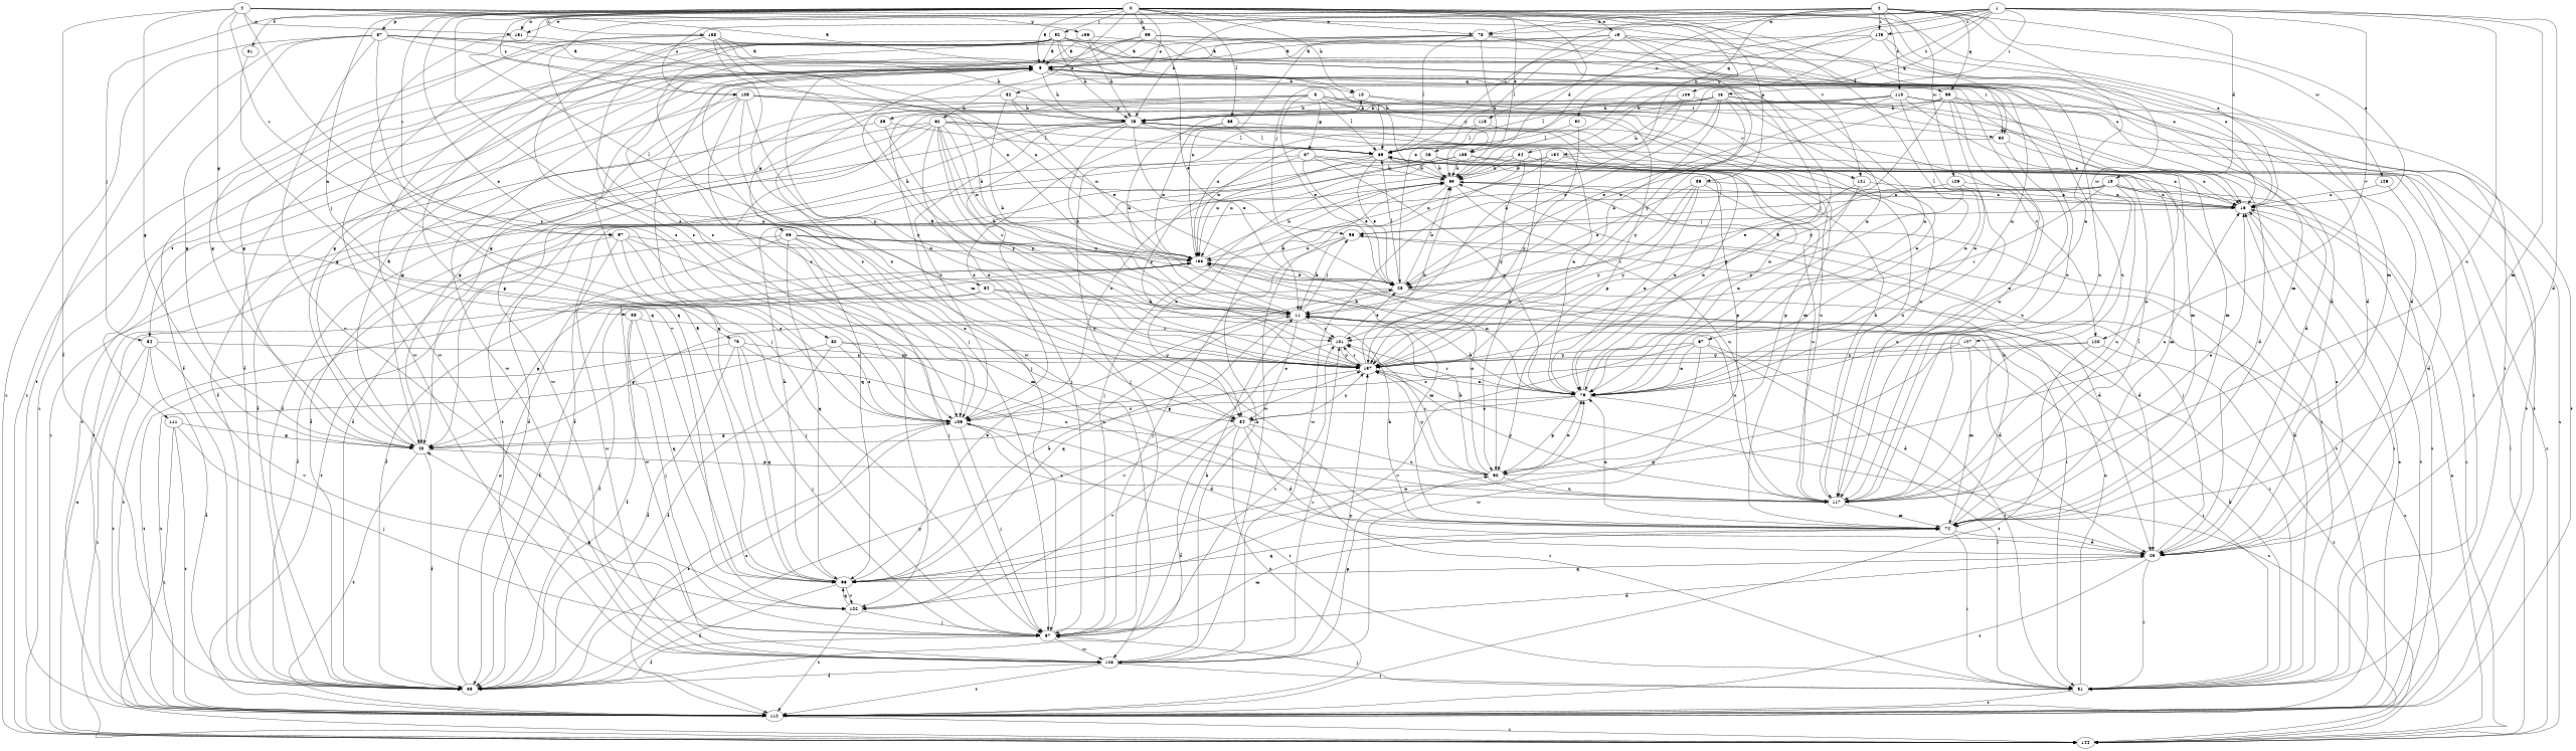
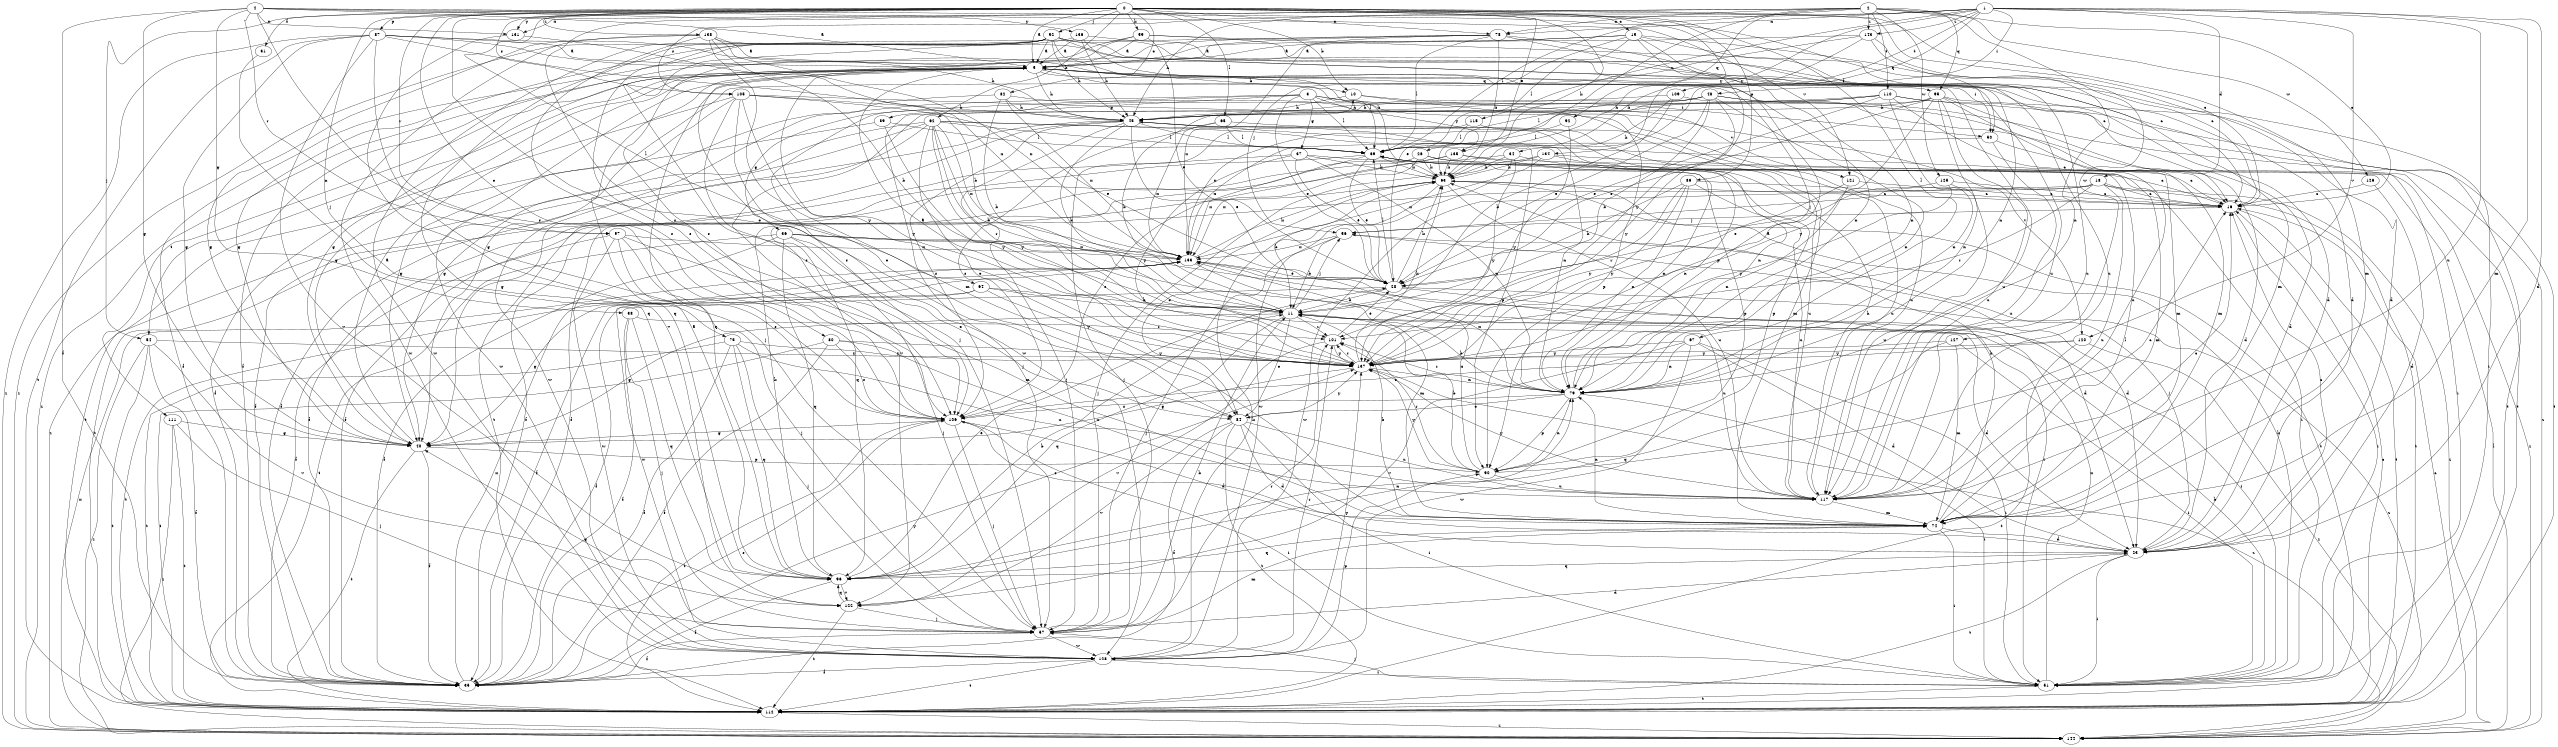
  strict digraph {
    0
    5
    10
    15
    16
    26
    31
    52
    54
    59
    62
    63
    64
    65
    67
    74
    75
    78
    80
    82
    84
    86
    87
    97
    105
    131
    134
    138
    45
    117
    69
    95
    50
    128
    40
    96
    111
    137
    144
    121
    90
    35
    56
    79
    51
    112
    133
    23
    106
    57
    122
    28
    11
    101
    1
    18
    34
    48
    109
    115
    120
    135
    143
    2
    92
    110
    125
    126
    127
    3
    36
    37
    89
    4
    38
    136
    0 -> 5 [label=a]
    0 -> 10 [label=b]
    0 -> 15 [label=c]
    0 -> 16 [label=c]
    0 -> 26 [label=e]
    0 -> 31 [label=f]
    0 -> 52 [label=j]
    0 -> 54 [label=j]
    0 -> 59 [label=k]
    0 -> 62 [label=k]
-   0 -> 63 [label=d]
+   0 -> 63 [label=k]
    0 -> 64 [label=l]
    0 -> 65 [label=l]
    0 -> 67 [label=l]
    0 -> 74 [label=m]
    0 -> 75 [label=n]
    0 -> 78 [label=n]
    0 -> 80 [label=o]
    0 -> 82 [label=o]
    0 -> 84 [label=o]
    0 -> 86 [label=p]
    0 -> 87 [label=p]
    0 -> 97 [label=r]
    0 -> 105 [label=s]
-   0 -> 131 [label=x]
+   0 -> 131 [label=y]
    0 -> 134 [label=y]
    0 -> 138 [label=z]
    5 -> 10 [label=b]
    5 -> 54 [label=j]
    5 -> 45 [label=h]
    5 -> 117 [label=u]
    5 -> 69 [label=l]
    5 -> 95 [label=q]
    5 -> 50 [label=i]
    5 -> 128 [label=w]
    5 -> 40 [label=g]
    5 -> 96 [label=q]
    5 -> 111 [label=t]
    5 -> 137 [label=y]
    5 -> 144 [label=z]
    10 -> 45 [label=h]
    10 -> 121 [label=v]
    10 -> 90 [label=p]
    15 -> 5 [label=a]
    15 -> 16 [label=c]
    15 -> 117 [label=u]
    15 -> 69 [label=l]
    15 -> 137 [label=y]
    15 -> 35 [label=f]
    15 -> 56 [label=j]
    15 -> 79 [label=n]
    16 -> 56 [label=j]
    16 -> 51 [label=i]
    16 -> 112 [label=t]
    26 -> 63 [label=k]
    26 -> 74 [label=m]
    26 -> 90 [label=p]
    26 -> 35 [label=f]
    26 -> 133 [label=x]
    31 -> 96 [label=q]
    52 -> 5 [label=a]
    52 -> 16 [label=c]
    52 -> 45 [label=h]
    52 -> 117 [label=u]
    52 -> 128 [label=w]
    52 -> 144 [label=z]
    52 -> 79 [label=n]
    52 -> 23 [label=d]
    52 -> 106 [label=s]
    52 -> 57 [label=j]
    52 -> 122 [label=v]
    54 -> 137 [label=y]
    54 -> 144 [label=z]
    54 -> 35 [label=f]
    54 -> 112 [label=t]
    54 -> 122 [label=v]
    59 -> 5 [label=a]
    59 -> 74 [label=m]
    59 -> 128 [label=w]
    59 -> 51 [label=i]
    59 -> 106 [label=s]
    59 -> 28 [label=e]
    62 -> 16 [label=c]
    62 -> 84 [label=o]
    62 -> 69 [label=l]
    62 -> 40 [label=g]
    62 -> 137 [label=y]
    62 -> 144 [label=z]
    62 -> 35 [label=f]
    62 -> 79 [label=n]
    62 -> 133 [label=x]
    62 -> 11 [label=b]
    62 -> 101 [label=r]
    63 -> 16 [label=c]
    63 -> 84 [label=o]
    63 -> 117 [label=u]
    63 -> 112 [label=t]
    63 -> 11 [label=b]
    64 -> 117 [label=u]
    64 -> 40 [label=g]
    64 -> 137 [label=y]
    64 -> 112 [label=t]
    64 -> 11 [label=b]
    65 -> 117 [label=u]
    65 -> 69 [label=l]
    65 -> 133 [label=x]
    65 -> 106 [label=s]
    67 -> 128 [label=w]
    67 -> 137 [label=y]
    67 -> 79 [label=n]
    67 -> 51 [label=i]
    67 -> 23 [label=d]
    67 -> 122 [label=v]
    74 -> 63 [label=k]
    74 -> 69 [label=l]
    74 -> 96 [label=q]
    74 -> 79 [label=n]
    74 -> 51 [label=i]
    74 -> 23 [label=d]
    74 -> 106 [label=s]
    74 -> 11 [label=b]
    75 -> 117 [label=u]
    75 -> 96 [label=q]
    75 -> 137 [label=y]
    75 -> 35 [label=f]
    75 -> 112 [label=t]
    75 -> 57 [label=j]
    78 -> 5 [label=a]
    78 -> 63 [label=k]
    78 -> 117 [label=u]
    78 -> 69 [label=l]
    78 -> 40 [label=g]
    78 -> 35 [label=f]
    78 -> 79 [label=n]
    78 -> 133 [label=x]
    80 -> 117 [label=u]
    80 -> 137 [label=y]
    80 -> 35 [label=f]
    80 -> 112 [label=t]
    80 -> 106 [label=s]
    82 -> 45 [label=h]
    82 -> 117 [label=u]
    82 -> 40 [label=g]
    82 -> 133 [label=x]
    82 -> 11 [label=b]
    84 -> 117 [label=u]
    84 -> 137 [label=y]
    84 -> 35 [label=f]
    84 -> 51 [label=i]
    84 -> 112 [label=t]
    84 -> 23 [label=d]
    84 -> 122 [label=v]
    86 -> 16 [label=c]
    86 -> 117 [label=u]
    86 -> 137 [label=y]
    86 -> 79 [label=n]
-   86 -> 28 [label=e]
+   86 -> 28 [label=h]
    86 -> 101 [label=r]
    87 -> 5 [label=a]
    87 -> 63 [label=k]
    87 -> 45 [label=h]
    87 -> 40 [label=g]
    87 -> 144 [label=z]
    87 -> 112 [label=t]
    87 -> 133 [label=x]
    87 -> 57 [label=j]
    87 -> 122 [label=v]
    97 -> 74 [label=m]
    97 -> 128 [label=w]
    97 -> 35 [label=f]
    97 -> 133 [label=x]
    97 -> 106 [label=s]
    97 -> 57 [label=j]
    105 -> 74 [label=m]
    105 -> 84 [label=o]
    105 -> 45 [label=h]
    105 -> 40 [label=g]
    105 -> 137 [label=y]
    105 -> 35 [label=f]
    105 -> 106 [label=s]
    105 -> 28 [label=e]
    131 -> 96 [label=q]
    131 -> 11 [label=b]
    134 -> 16 [label=c]
    134 -> 63 [label=k]
    134 -> 79 [label=n]
    134 -> 133 [label=x]
    134 -> 57 [label=j]
    138 -> 5 [label=a]
    138 -> 16 [label=c]
    138 -> 74 [label=m]
    138 -> 128 [label=w]
    138 -> 40 [label=g]
    138 -> 133 [label=x]
    138 -> 106 [label=s]
    138 -> 11 [label=b]
    45 -> 69 [label=l]
    45 -> 90 [label=p]
    45 -> 35 [label=f]
    45 -> 79 [label=n]
    45 -> 112 [label=t]
    45 -> 106 [label=s]
    45 -> 57 [label=j]
    45 -> 28 [label=e]
    45 -> 11 [label=b]
    117 -> 16 [label=c]
    117 -> 74 [label=m]
    117 -> 45 [label=h]
    117 -> 137 [label=y]
    69 -> 63 [label=k]
    69 -> 35 [label=f]
    69 -> 51 [label=i]
    69 -> 133 [label=x]
    69 -> 28 [label=e]
    95 -> 74 [label=m]
    95 -> 45 [label=h]
    95 -> 117 [label=u]
    95 -> 137 [label=y]
    95 -> 79 [label=n]
    95 -> 112 [label=t]
    95 -> 23 [label=d]
    95 -> 122 [label=v]
    95 -> 28 [label=e]
    50 -> 117 [label=u]
    50 -> 133 [label=x]
    50 -> 23 [label=d]
    128 -> 63 [label=k]
    128 -> 137 [label=y]
    128 -> 90 [label=p]
    128 -> 35 [label=f]
    128 -> 51 [label=i]
    128 -> 112 [label=t]
    128 -> 101 [label=r]
    40 -> 5 [label=a]
    40 -> 90 [label=p]
    40 -> 35 [label=f]
    40 -> 112 [label=t]
    96 -> 5 [label=a]
    96 -> 63 [label=k]
    96 -> 35 [label=f]
    96 -> 79 [label=n]
    96 -> 122 [label=v]
    96 -> 28 [label=e]
    96 -> 11 [label=b]
    111 -> 40 [label=g]
    111 -> 144 [label=z]
    111 -> 112 [label=t]
    111 -> 57 [label=j]
    137 -> 5 [label=a]
    137 -> 63 [label=k]
    137 -> 40 [label=g]
    137 -> 144 [label=z]
    137 -> 79 [label=n]
    137 -> 101 [label=r]
    144 -> 16 [label=c]
    144 -> 69 [label=l]
    144 -> 133 [label=x]
    121 -> 16 [label=c]
    121 -> 137 [label=y]
    121 -> 79 [label=n]
    90 -> 16 [label=c]
    90 -> 117 [label=u]
    90 -> 137 [label=y]
    90 -> 79 [label=n]
    90 -> 133 [label=x]
    90 -> 11 [label=b]
    90 -> 101 [label=r]
    35 -> 137 [label=y]
    35 -> 133 [label=x]
    35 -> 106 [label=s]
    56 -> 133 [label=x]
    56 -> 23 [label=d]
    56 -> 57 [label=j]
    56 -> 11 [label=b]
    79 -> 5 [label=a]
    79 -> 84 [label=o]
    79 -> 90 [label=p]
    79 -> 51 [label=i]
    79 -> 133 [label=x]
    79 -> 106 [label=s]
    79 -> 11 [label=b]
    79 -> 101 [label=r]
    51 -> 63 [label=k]
    51 -> 112 [label=t]
    51 -> 133 [label=x]
    51 -> 57 [label=j]
    51 -> 11 [label=b]
    112 -> 16 [label=c]
    112 -> 144 [label=z]
    133 -> 63 [label=k]
    133 -> 74 [label=m]
    133 -> 128 [label=w]
    133 -> 35 [label=f]
    133 -> 28 [label=e]
    23 -> 16 [label=c]
    23 -> 96 [label=q]
    23 -> 56 [label=j]
    23 -> 51 [label=i]
    23 -> 112 [label=t]
    106 -> 40 [label=g]
    106 -> 51 [label=i]
    106 -> 112 [label=t]
    106 -> 23 [label=d]
    106 -> 57 [label=j]
    57 -> 74 [label=m]
    57 -> 128 [label=w]
    57 -> 40 [label=g]
    57 -> 35 [label=f]
    57 -> 23 [label=d]
    57 -> 11 [label=b]
    57 -> 101 [label=r]
    122 -> 96 [label=q]
    122 -> 112 [label=t]
    122 -> 57 [label=j]
    28 -> 63 [label=k]
    28 -> 69 [label=l]
    28 -> 144 [label=z]
    28 -> 35 [label=f]
    28 -> 51 [label=i]
    28 -> 11 [label=b]
    11 -> 10 [label=b]
    11 -> 84 [label=o]
    11 -> 40 [label=g]
    11 -> 96 [label=q]
    11 -> 56 [label=j]
    11 -> 23 [label=d]
    11 -> 101 [label=r]
    101 -> 137 [label=y]
    101 -> 122 [label=v]
    101 -> 28 [label=e]
    1 -> 74 [label=m]
    1 -> 78 [label=n]
    1 -> 105 [label=s]
    1 -> 45 [label=h]
    1 -> 117 [label=u]
    1 -> 23 [label=d]
    1 -> 18 [label=d]
    1 -> 34 [label=f]
    1 -> 48 [label=i]
    1 -> 109 [label=t]
    1 -> 115 [label=u]
    1 -> 120 [label=v]
    1 -> 135 [label=y]
    1 -> 143 [label=z]
    18 -> 16 [label=c]
    18 -> 117 [label=u]
    18 -> 128 [label=w]
    18 -> 96 [label=q]
    18 -> 144 [label=z]
    18 -> 56 [label=j]
    18 -> 112 [label=t]
    18 -> 101 [label=r]
    34 -> 63 [label=k]
    34 -> 128 [label=w]
    34 -> 137 [label=y]
    34 -> 90 [label=p]
    34 -> 35 [label=f]
    48 -> 74 [label=m]
    48 -> 45 [label=h]
    48 -> 69 [label=l]
    48 -> 137 [label=y]
    48 -> 144 [label=z]
    48 -> 79 [label=n]
    48 -> 106 [label=s]
    48 -> 28 [label=e]
    48 -> 11 [label=b]
    109 -> 63 [label=k]
    109 -> 45 [label=h]
    109 -> 112 [label=t]
    109 -> 11 [label=b]
    115 -> 117 [label=u]
    115 -> 69 [label=l]
    115 -> 57 [label=j]
    120 -> 137 [label=y]
    120 -> 144 [label=z]
    120 -> 112 [label=t]
    120 -> 106 [label=s]
    135 -> 63 [label=k]
    135 -> 144 [label=z]
    135 -> 35 [label=f]
    135 -> 79 [label=n]
    135 -> 106 [label=s]
    143 -> 5 [label=a]
    143 -> 63 [label=k]
    143 -> 40 [label=g]
    143 -> 79 [label=n]
    143 -> 23 [label=d]
    2 -> 16 [label=c]
    2 -> 78 [label=n]
    2 -> 131 [label=x]
    2 -> 69 [label=l]
    2 -> 95 [label=q]
    2 -> 106 [label=s]
    2 -> 28 [label=e]
    2 -> 143 [label=z]
    2 -> 92 [label=q]
    2 -> 110 [label=t]
    2 -> 125 [label=w]
    2 -> 126 [label=w]
    2 -> 127 [label=w]
    92 -> 69 [label=l]
    92 -> 137 [label=y]
    110 -> 45 [label=h]
    110 -> 117 [label=u]
    110 -> 79 [label=n]
    110 -> 51 [label=i]
    110 -> 112 [label=t]
    110 -> 133 [label=x]
    110 -> 57 [label=j]
    110 -> 28 [label=e]
    125 -> 16 [label=c]
    125 -> 117 [label=u]
    125 -> 137 [label=y]
    125 -> 28 [label=e]
    126 -> 16 [label=c]
    126 -> 23 [label=d]
    127 -> 74 [label=m]
    127 -> 96 [label=q]
    127 -> 137 [label=y]
    127 -> 51 [label=i]
    3 -> 69 [label=l]
    3 -> 50 [label=i]
    3 -> 128 [label=w]
    3 -> 28 [label=e]
    3 -> 120 [label=v]
    3 -> 135 [label=y]
    3 -> 36 [label=g]
    3 -> 37 [label=g]
    3 -> 89 [label=p]
    36 -> 84 [label=o]
    36 -> 96 [label=q]
    36 -> 35 [label=f]
    36 -> 51 [label=i]
    36 -> 112 [label=t]
    36 -> 133 [label=x]
    36 -> 23 [label=d]
    36 -> 57 [label=j]
    37 -> 16 [label=c]
    37 -> 63 [label=k]
    37 -> 137 [label=y]
    37 -> 79 [label=n]
    37 -> 112 [label=t]
    37 -> 28 [label=e]
    89 -> 69 [label=l]
    89 -> 137 [label=y]
    89 -> 112 [label=t]
    4 -> 5 [label=a]
    4 -> 97 [label=r]
    4 -> 131 [label=x]
    4 -> 50 [label=q]
    4 -> 40 [label=g]
    4 -> 121 [label=v]
    4 -> 35 [label=f]
    4 -> 106 [label=s]
    4 -> 38 [label=g]
    4 -> 136 [label=y]
    38 -> 96 [label=q]
    38 -> 35 [label=f]
    38 -> 57 [label=j]
    38 -> 101 [label=r]
    136 -> 5 [label=a]
    136 -> 45 [label=h]
    136 -> 40 [label=g]
    136 -> 90 [label=p]
    136 -> 23 [label=d]
  }
